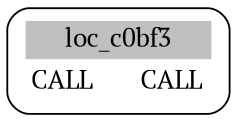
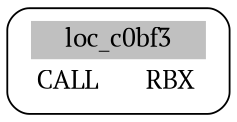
  digraph {
    fontname="PT Serif"
-   n1 [fontname="PT Serif" label=<<table border="0" cellborder="0" cellpadding="3"><tr><td align="center" colspan="2" bgcolor="grey">loc_c0bf3</td></tr><tr><td align="left">CALL       CALL</td></tr></table>> shape=Mrecord]
+   n1 [fontname="PT Serif" label=<<table border="0" cellborder="0" cellpadding="3"><tr><td align="center" colspan="2" bgcolor="grey">loc_c0bf3</td></tr><tr><td align="left">CALL       RBX</td></tr></table>> shape=Mrecord]
  }
